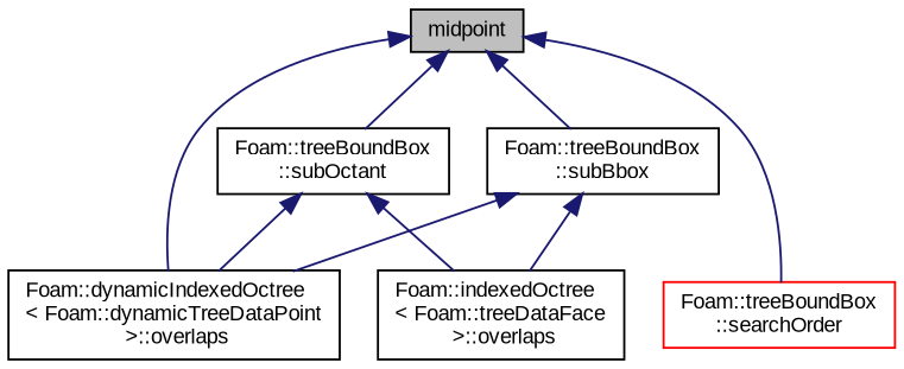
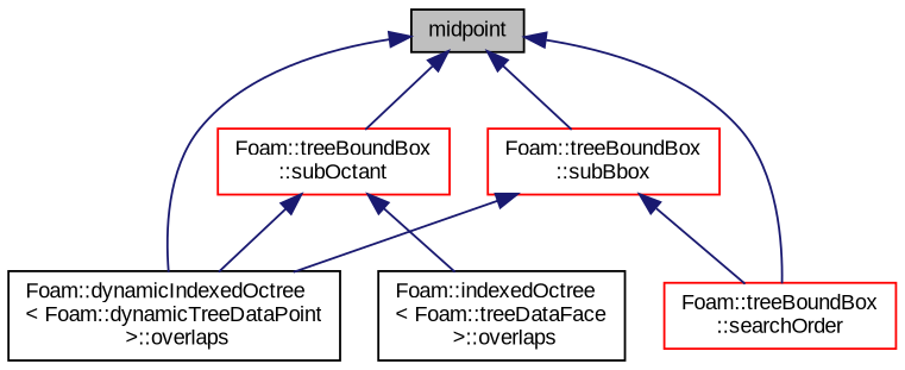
  digraph {
    fontname="Liberation Sans"
    rankdir=TB
    node [color=black fontname="Liberation Sans" fontsize=10 shape=record]
    edge [color=midnightblue dir=back fontname="Liberation Sans" fontsize=10 labelfontname=FreeSans labelfontsize=10 style=solid]
    n1 [fillcolor=grey75 fontcolor=black height=0.2 label=midpoint style=filled width=0.4]
    n2 [height=0.2 label="Foam::dynamicIndexedOctree\l\< Foam::dynamicTreeDataPoint\l \>::overlaps" width=0.4]
    n3 [color=red height=0.2 label="Foam::treeBoundBox\l::searchOrder" width=0.4]
-   n4 [height=0.2 label="Foam::treeBoundBox\l::subBbox" width=0.4]
-   n5 [height=0.2 label="Foam::treeBoundBox\l::subOctant" width=0.4]
+   n4 [color=red height=0.2 label="Foam::treeBoundBox\l::subBbox" width=0.4]
+   n5 [color=red height=0.2 label="Foam::treeBoundBox\l::subOctant" width=0.4]
    n6 [height=0.2 label="Foam::indexedOctree\l\< Foam::treeDataFace\l \>::overlaps" width=0.4]
    n1 -> n2
    n1 -> n3
    n1 -> n4
    n1 -> n5
    n4 -> n2
-   n4 -> n6
+   n4 -> n3
    n5 -> n2
    n5 -> n6
  }
